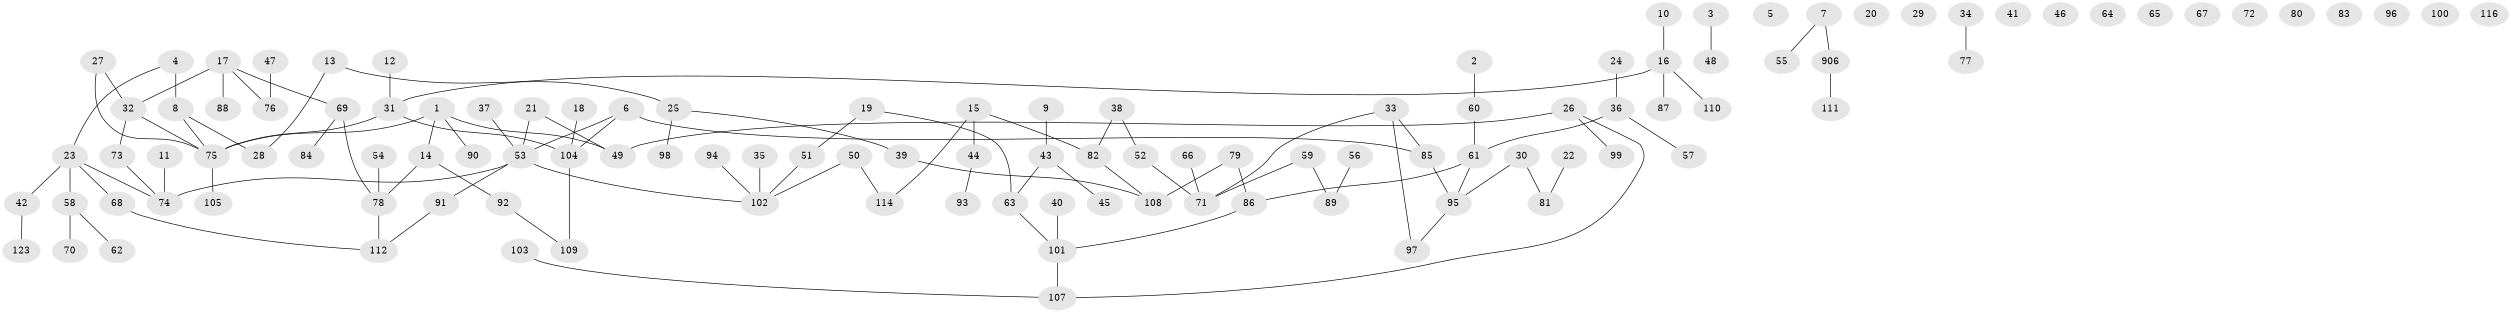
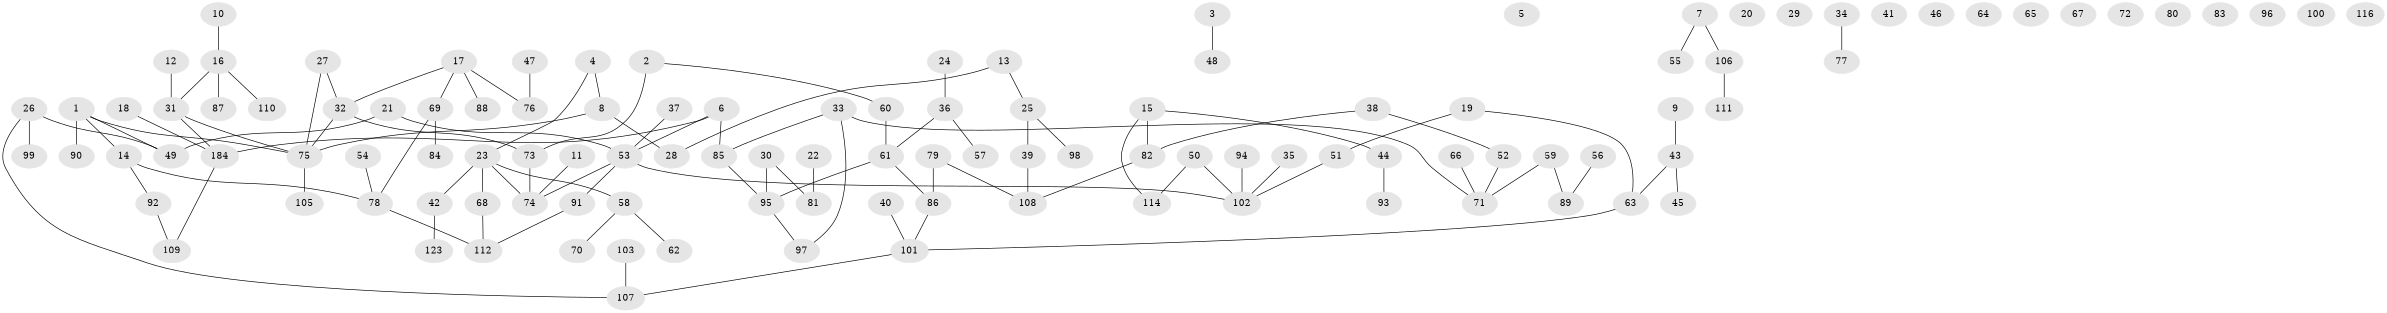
  graph {
    node [color=gray90 style=filled]
    1
    14
    49
    75
    90
    78
    92
    105
    2
    60
    73
    61
    74
    3
    48
    4
    8
    23
    28
    42
    58
    68
    5
    6
    53
    85
-   104
+   104 [label=184]
    102
    91
    95
    109
    7
    55
-   106 [label=906]
+   106
    111
    9
    43
    63
    45
    10
    16
    31
    87
    110
    11
    12
    13
    25
    39
    98
    112
    15
    44
    82
    114
    93
    108
    17
    32
    69
    76
    88
    84
    18
    19
    51
    101
    20
    21
    22
    81
    n72 [label=123]
    62
    70
    24
    36
    57
    26
    99
    107
    27
    29
    30
    97
    33
    71
    34
    77
    35
    86
    37
    38
    52
    40
    41
    46
    47
    50
    54
    56
    89
    59
    64
    65
    66
    67
    72
    79
    80
    83
    94
    96
    100
    103
    116
    1 -- 14
    1 -- 49
    1 -- 75
    1 -- 90
    14 -- 78
    14 -- 92
    75 -- 105
    78 -- 112
    92 -- 109
    2 -- 60
+   2 -- 73
    60 -- 61
    73 -- 74
    61 -- 95
    61 -- 86
    3 -- 48
    4 -- 8
    4 -- 23
    8 -- 75
    8 -- 28
    23 -- 74
    23 -- 42
    23 -- 58
    23 -- 68
    42 -- n72
    58 -- 62
    58 -- 70
    68 -- 112
    6 -- 53
    6 -- 85
    6 -- 104
    53 -- 74
    53 -- 102
    53 -- 91
    85 -- 95
    104 -- 109
    91 -- 112
    95 -- 97
    7 -- 55
    7 -- 106
    106 -- 111
    9 -- 43
    43 -- 63
    43 -- 45
    63 -- 101
    10 -- 16
    16 -- 31
    16 -- 87
    16 -- 110
    31 -- 75
    31 -- 104
    11 -- 74
    12 -- 31
    13 -- 28
    13 -- 25
    25 -- 39
    25 -- 98
    39 -- 108
    15 -- 44
    15 -- 82
    15 -- 114
    44 -- 93
    82 -- 108
    17 -- 32
    17 -- 69
    17 -- 76
    17 -- 88
    32 -- 75
    32 -- 73
    69 -- 78
    69 -- 84
    18 -- 104
    19 -- 63
    19 -- 51
    51 -- 102
    101 -- 107
    21 -- 49
    21 -- 53
    22 -- 81
    24 -- 36
    36 -- 61
    36 -- 57
    26 -- 49
    26 -- 99
    26 -- 107
    27 -- 75
    27 -- 32
    30 -- 95
    30 -- 81
    33 -- 85
    33 -- 97
    33 -- 71
    34 -- 77
    35 -- 102
    86 -- 101
    37 -- 53
    38 -- 82
    38 -- 52
    52 -- 71
    40 -- 101
    47 -- 76
    50 -- 102
    50 -- 114
    54 -- 78
    56 -- 89
    59 -- 71
    59 -- 89
    66 -- 71
    79 -- 108
    79 -- 86
    94 -- 102
    103 -- 107
  }
